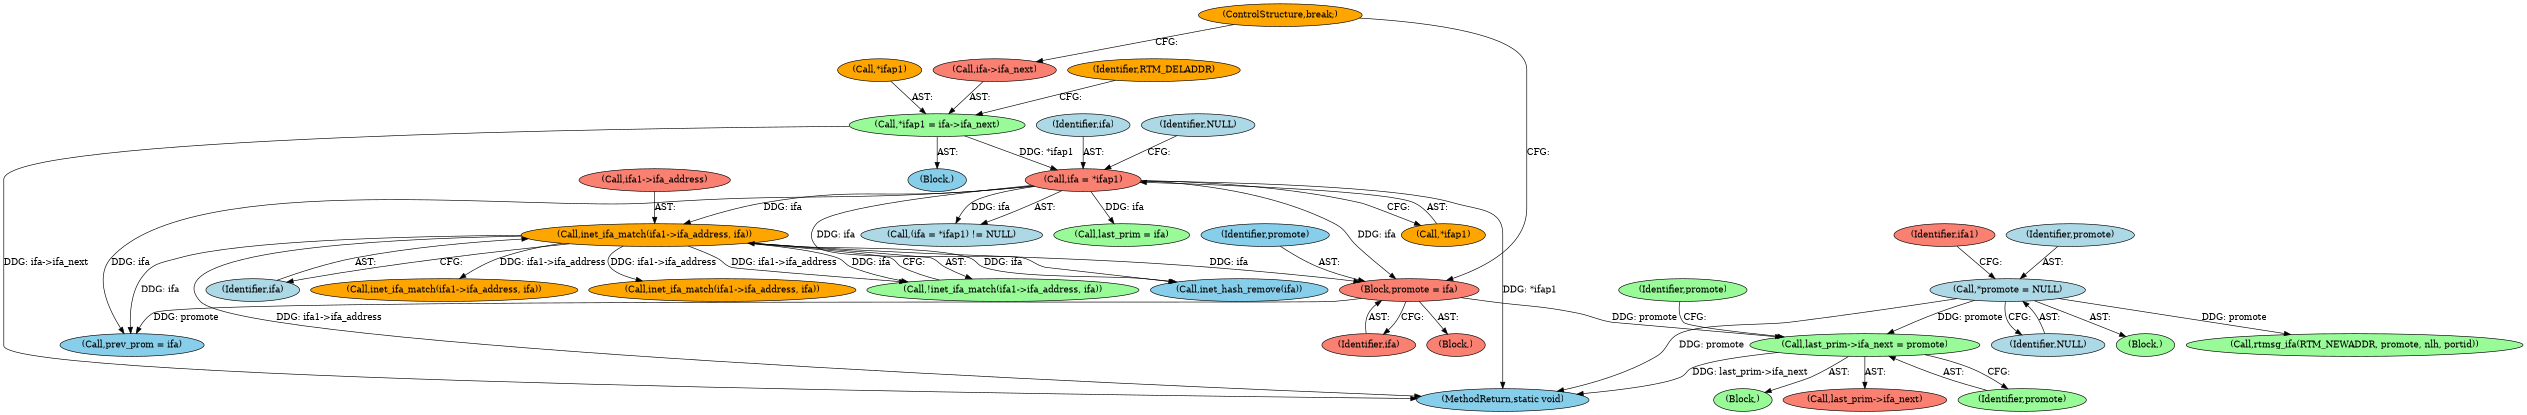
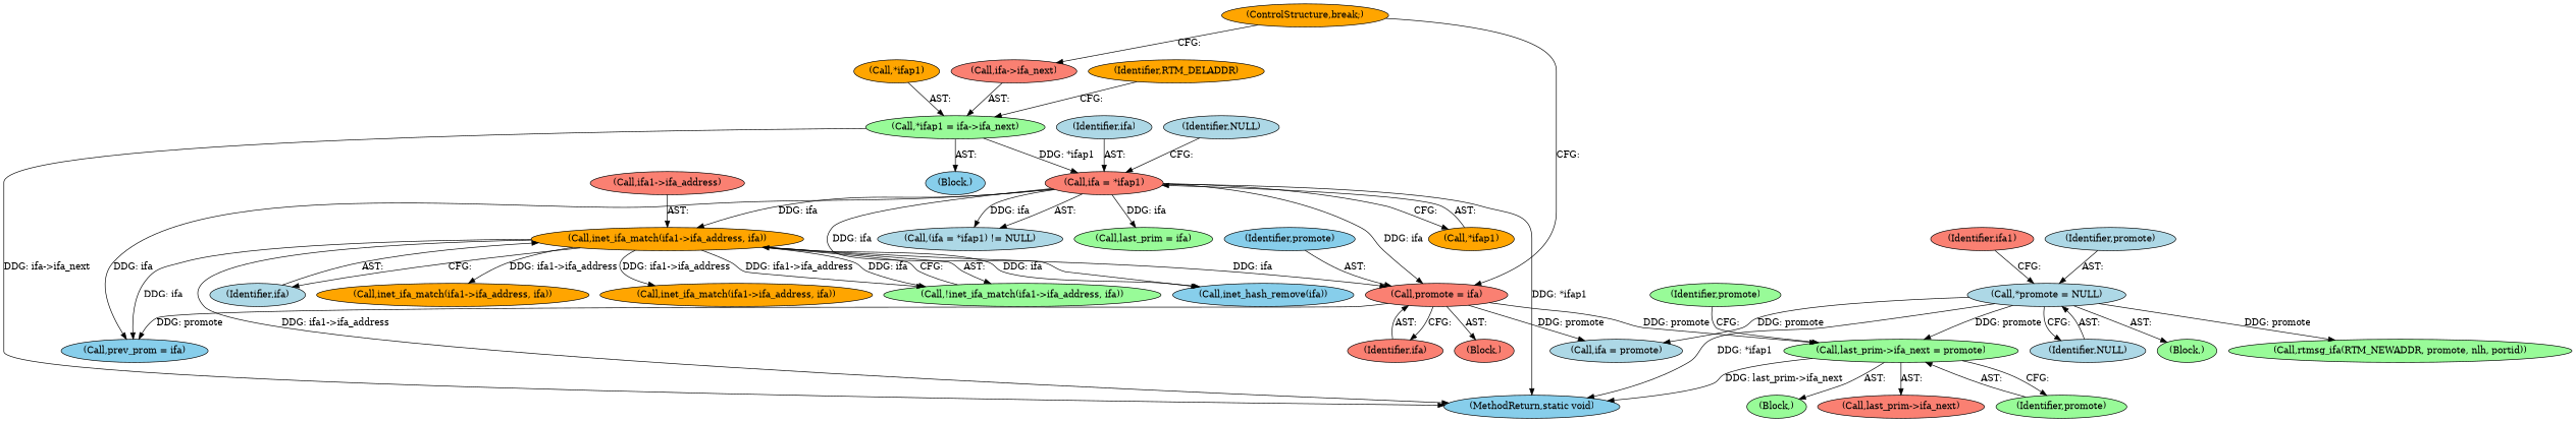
  digraph {
    node [fillcolor=palegreen style=filled]
    n1 [label="(Call,last_prim->ifa_next = promote)"]
    n2 [fillcolor=skyblue label="(MethodReturn,static void)"]
    n3 [label="(Identifier,promote)"]
    n4 [label="(Block,)"]
    n5 [fillcolor=salmon label="(Call,last_prim->ifa_next)"]
    n6 [fillcolor=lightblue label="(Call,*promote = NULL)"]
    n7 [fillcolor=lightblue label="(Identifier,NULL)"]
    n8 [label="(Block,)"]
    n9 [label="(Call,rtmsg_ifa(RTM_NEWADDR, promote, nlh, portid))"]
-   n11 [fillcolor=salmon label="(Block,promote = ifa)"]
+   n10 [fillcolor=lightblue label="(Call,ifa = promote)"]
+   n11 [fillcolor=salmon label="(Call,promote = ifa)"]
    n12 [fillcolor=salmon label="(Block,)"]
    n13 [fillcolor=salmon label="(Identifier,ifa)"]
    n14 [fillcolor=skyblue label="(Call,prev_prom = ifa)"]
    n15 [fillcolor=orange label="(Call,inet_ifa_match(ifa1->ifa_address, ifa))"]
    n16 [fillcolor=skyblue label="(Call,inet_hash_remove(ifa))"]
    n17 [label="(Call,!inet_ifa_match(ifa1->ifa_address, ifa))"]
    n18 [fillcolor=lightblue label="(Identifier,ifa)"]
    n19 [fillcolor=orange label="(Call,inet_ifa_match(ifa1->ifa_address, ifa))"]
    n20 [fillcolor=orange label="(Call,inet_ifa_match(ifa1->ifa_address, ifa))"]
    n21 [fillcolor=salmon label="(Call,ifa = *ifap1)"]
    n22 [label="(Call,last_prim = ifa)"]
    n23 [fillcolor=orange label="(Call,*ifap1)"]
    n24 [fillcolor=lightblue label="(Call,(ifa = *ifap1) != NULL)"]
    n25 [label="(Call,*ifap1 = ifa->ifa_next)"]
    n26 [fillcolor=skyblue label="(Block,)"]
    n27 [fillcolor=salmon label="(Call,ifa->ifa_next)"]
    n28 [fillcolor=orange label="(ControlStructure,break;)"]
    n29 [label="(Identifier,promote)"]
    n30 [fillcolor=salmon label="(Call,ifa1->ifa_address)"]
    n31 [fillcolor=orange label="(Identifier,RTM_DELADDR)"]
    n32 [fillcolor=lightblue label="(Identifier,promote)"]
    n33 [fillcolor=skyblue label="(Identifier,promote)"]
    n34 [fillcolor=orange label="(Call,*ifap1)"]
    n35 [fillcolor=lightblue label="(Identifier,ifa)"]
    n36 [fillcolor=lightblue label="(Identifier,NULL)"]
    n37 [fillcolor=salmon label="(Identifier,ifa1)"]
    n1 -> n2 [label="DDG: last_prim->ifa_next"]
    n1 -> n3 [label="CFG: "]
    n1 -> n4 [label="AST: "]
    n1 -> n5 [label="AST: "]
    n3 -> n1 [label="AST: "]
    n6 -> n1 [label="DDG: promote"]
-   n6 -> n2 [label="DDG: promote"]
+   n6 -> n2 [label="DDG: *ifap1"]
    n6 -> n7 [label="CFG: "]
    n6 -> n8 [label="AST: "]
    n6 -> n9 [label="DDG: promote"]
+   n6 -> n10 [label="DDG: promote"]
    n7 -> n6 [label="AST: "]
    n11 -> n1 [label="DDG: promote"]
+   n11 -> n10 [label="DDG: promote"]
    n11 -> n12 [label="AST: "]
    n11 -> n13 [label="CFG: "]
    n11 -> n14 [label="DDG: promote"]
    n13 -> n11 [label="AST: "]
    n15 -> n2 [label="DDG: ifa1->ifa_address"]
    n15 -> n11 [label="DDG: ifa"]
    n15 -> n14 [label="DDG: ifa"]
    n15 -> n16 [label="DDG: ifa"]
    n15 -> n17 [label="AST: "]
    n15 -> n17 [label="DDG: ifa1->ifa_address"]
    n15 -> n17 [label="DDG: ifa"]
    n15 -> n18 [label="CFG: "]
    n15 -> n19 [label="DDG: ifa1->ifa_address"]
    n15 -> n20 [label="DDG: ifa1->ifa_address"]
    n17 -> n15 [label="CFG: "]
    n18 -> n15 [label="AST: "]
    n21 -> n2 [label="DDG: *ifap1"]
    n21 -> n11 [label="DDG: ifa"]
    n21 -> n14 [label="DDG: ifa"]
    n21 -> n15 [label="DDG: ifa"]
    n21 -> n16 [label="DDG: ifa"]
    n21 -> n22 [label="DDG: ifa"]
    n21 -> n23 [label="CFG: "]
    n21 -> n24 [label="AST: "]
    n21 -> n24 [label="DDG: ifa"]
    n23 -> n21 [label="AST: "]
    n25 -> n2 [label="DDG: ifa->ifa_next"]
    n25 -> n21 [label="DDG: *ifap1"]
    n25 -> n26 [label="AST: "]
    n27 -> n25 [label="AST: "]
    n28 -> n11 [label="CFG: "]
    n28 -> n27 [label="CFG: "]
    n29 -> n1 [label="CFG: "]
    n30 -> n15 [label="AST: "]
    n31 -> n25 [label="CFG: "]
    n32 -> n6 [label="AST: "]
    n33 -> n11 [label="AST: "]
    n34 -> n25 [label="AST: "]
    n35 -> n21 [label="AST: "]
    n36 -> n21 [label="CFG: "]
    n37 -> n6 [label="CFG: "]
  }
